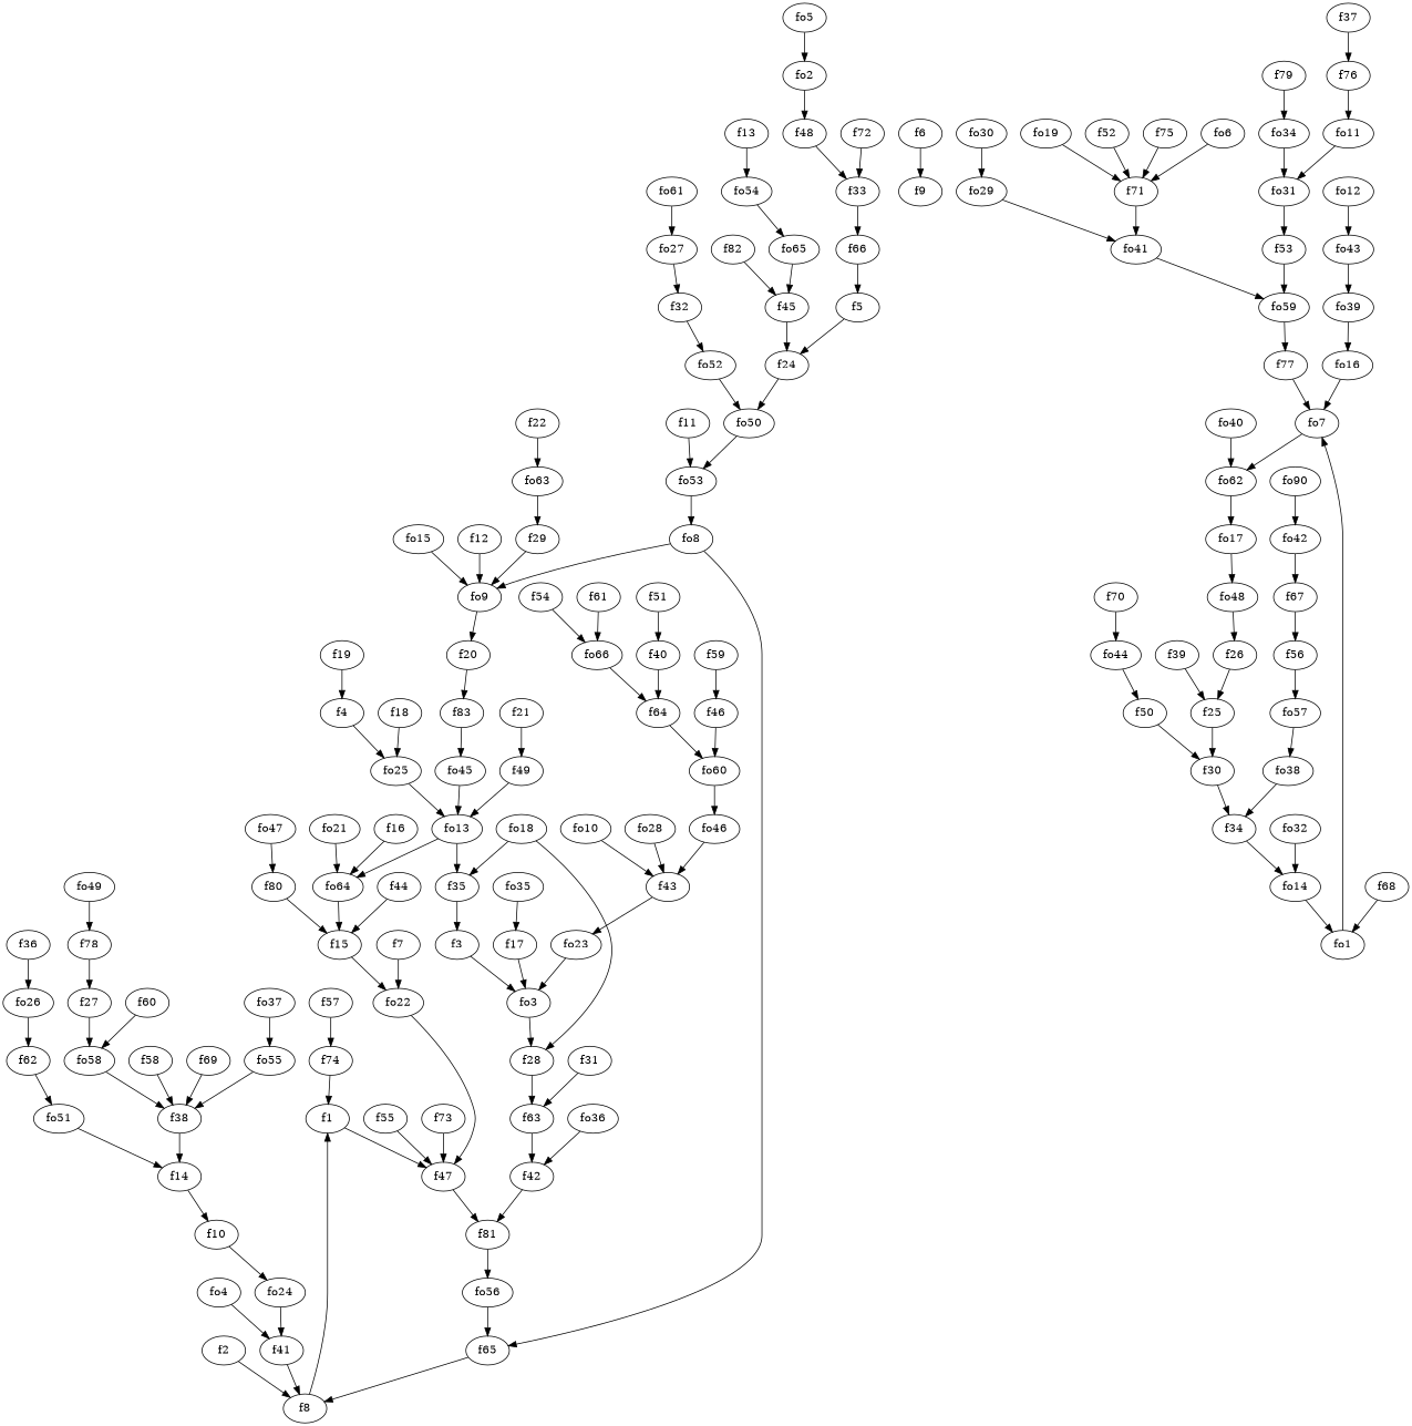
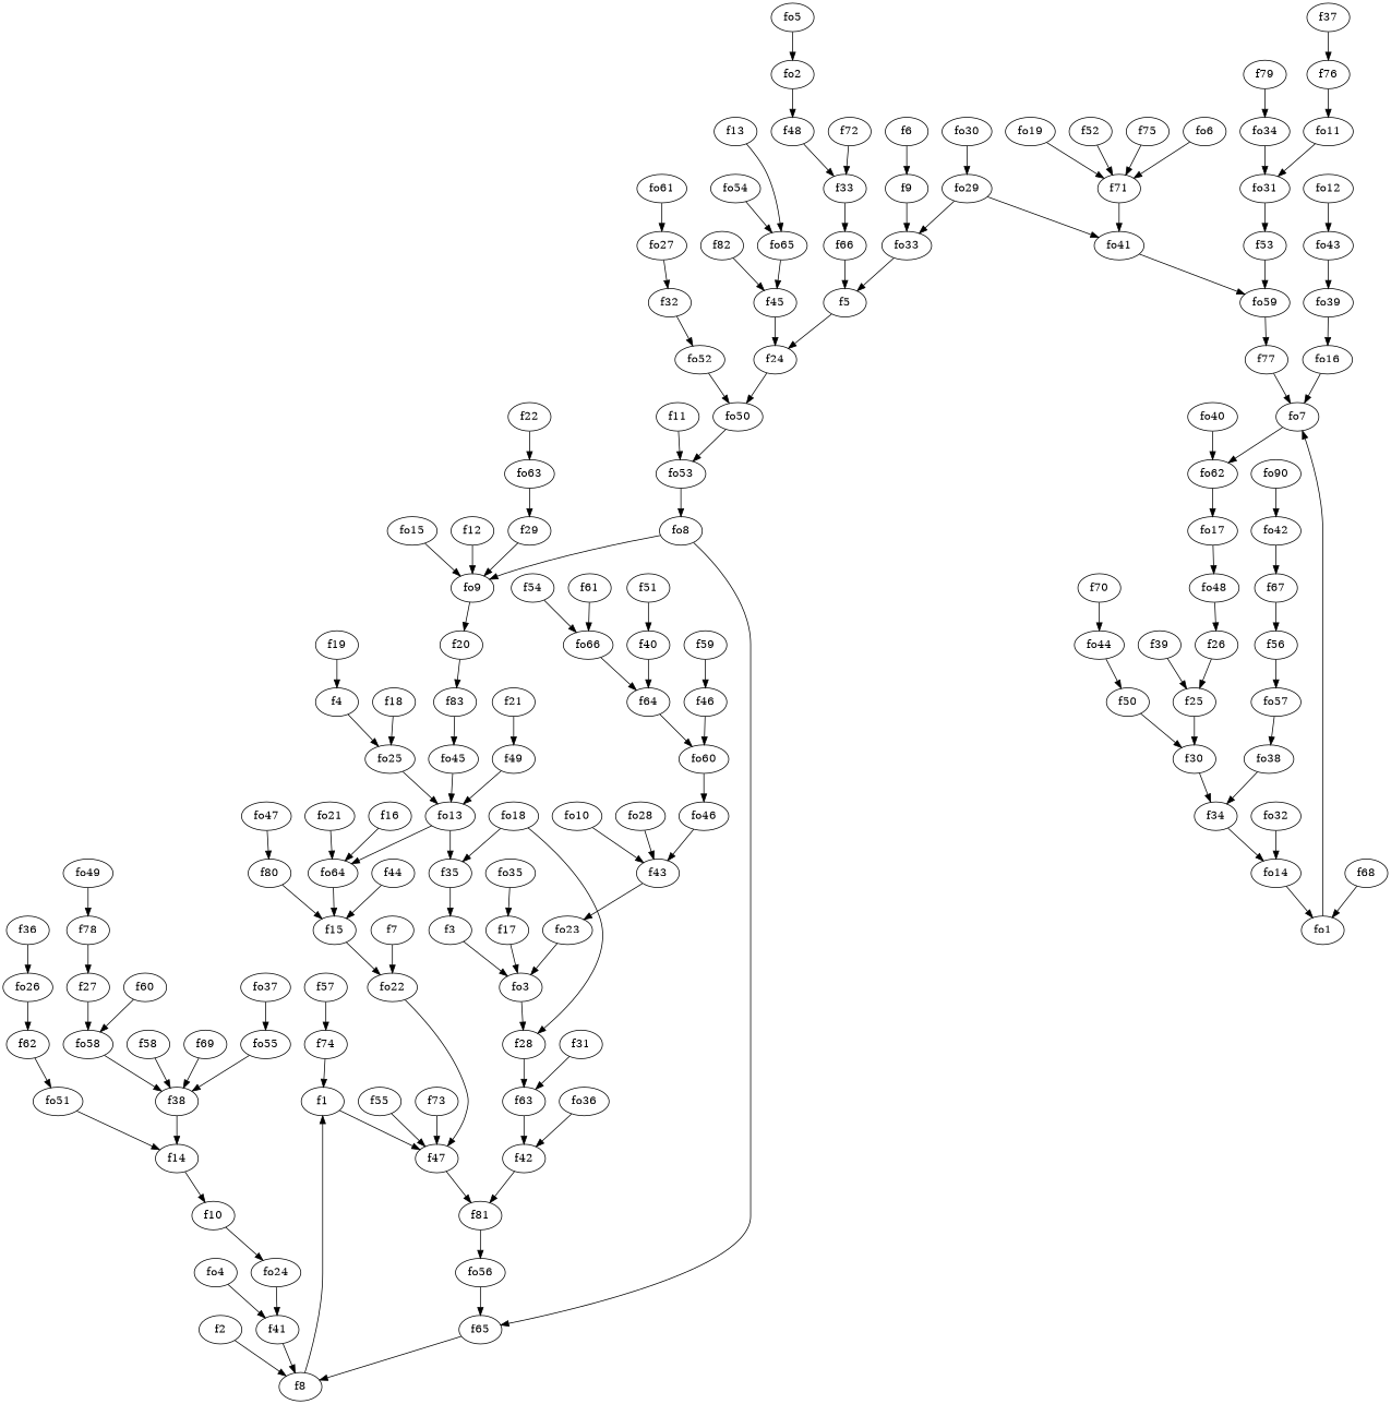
  strict digraph {
    edge [weight=2]
    f1
    f47
    f81
    f2
    f8
    f3
    fo3
    f28
    f4
    fo25
    fo13
    f5
    f24
    fo50
    f6
    f9
+   fo33
    f7
    fo22
    f10
    fo24
    f41
    f11
    fo53
    fo8
    f12
    fo9
    f20
    f13
    fo54
    fo65
    f14
    f15
    f16
    fo64
    f17
    f18
    f19
    n39 [label=f83]
    fo45
    f21
    f49
    f22
    fo63
    f29
    f25
    f30
    f34
    f26
    f27
    fo58
    f38
    f63
    f42
    fo14
    f31
    f32
    fo52
    f33
    f66
    fo1
    f35
    f36
    fo26
    f62
    f37
    f76
    fo11
    f39
    f40
    f64
    fo60
    fo56
    f43
    fo23
    f44
    f45
    f46
    fo46
    f48
    f50
    f51
    f52
    f71
    fo41
    f53
    fo59
    f77
    f54
    fo66
    f55
    f56
    fo57
    fo38
    f57
    f74
    f58
    f59
    f60
    f61
    fo51
    f65
    f67
    f68
    fo7
    f69
    f70
    fo44
    f72
    f73
    f75
    fo31
    fo62
    f78
    f79
    fo34
    f80
    f82
    fo2
    fo4
    fo5
    fo6
    fo17
    fo10
    fo12
    fo43
    fo39
    fo15
    fo16
    fo48
    fo18
    fo19
    n133 [label=fo90]
    fo42
    fo21
    fo27
    fo28
    fo29
    fo30
    fo32
    fo35
    fo36
    fo37
    fo55
    fo40
    fo47
    fo49
    fo61
    f1 -> f47
    f47 -> f81
    f81 -> fo56
    f2 -> f8
    f8 -> f1
    f3 -> fo3
    fo3 -> f28
    f28 -> f63
    f4 -> fo25
    fo25 -> fo13
    fo13 -> fo64
    fo13 -> f35
    f5 -> f24
    f24 -> fo50
    fo50 -> fo53
    f6 -> f9
+   f9 -> fo33
+   fo33 -> f5
    f7 -> fo22
    fo22 -> f47
    f10 -> fo24
    fo24 -> f41
    f41 -> f8
    f11 -> fo53
    fo53 -> fo8
    fo8 -> fo9
    fo8 -> f65
    f12 -> fo9
    fo9 -> f20
    f20 -> n39
-   f13 -> fo54
+   f13 -> fo65
    fo54 -> fo65
    fo65 -> f45
    f14 -> f10
    f15 -> fo22
    f16 -> fo64
    fo64 -> f15
    f17 -> fo3
    f18 -> fo25
    f19 -> f4
    n39 -> fo45
    fo45 -> fo13
    f21 -> f49
    f49 -> fo13
    f22 -> fo63
    fo63 -> f29
    f29 -> fo9
    f25 -> f30
    f30 -> f34
    f34 -> fo14
    f26 -> f25
    f27 -> fo58
    fo58 -> f38
    f38 -> f14
    f63 -> f42
    f42 -> f81
    fo14 -> fo1
    f31 -> f63
    f32 -> fo52
    fo52 -> fo50
    f33 -> f66
    f66 -> f5
    fo1 -> fo7
    f35 -> f3
    f36 -> fo26
    fo26 -> f62
    f62 -> fo51
    f37 -> f76
    f76 -> fo11
    fo11 -> fo31
    f39 -> f25
    f40 -> f64
    f64 -> fo60
    fo60 -> fo46
    fo56 -> f65
    f43 -> fo23
    fo23 -> fo3
    f44 -> f15
    f45 -> f24
    f46 -> fo60
    fo46 -> f43
    f48 -> f33
    f50 -> f30
    f51 -> f40
    f52 -> f71
    f71 -> fo41
    fo41 -> fo59
    f53 -> fo59
    fo59 -> f77
    f77 -> fo7
    f54 -> fo66
    fo66 -> f64
    f55 -> f47
    f56 -> fo57
    fo57 -> fo38
    fo38 -> f34
    f57 -> f74
    f74 -> f1
    f58 -> f38
    f59 -> f46
    f60 -> fo58
    f61 -> fo66
    fo51 -> f14
    f65 -> f8
    f67 -> f56
    f68 -> fo1
    fo7 -> fo62
    f69 -> f38
    f70 -> fo44
    fo44 -> f50
    f72 -> f33
    f73 -> f47
    f75 -> f71
    fo31 -> f53
    fo62 -> fo17
    f78 -> f27
    f79 -> fo34
    fo34 -> fo31
    f80 -> f15
    f82 -> f45
    fo2 -> f48
    fo4 -> f41
    fo5 -> fo2
    fo6 -> f71
    fo17 -> fo48
    fo10 -> f43
    fo12 -> fo43
    fo43 -> fo39
    fo39 -> fo16
    fo15 -> fo9
    fo16 -> fo7
    fo48 -> f26
    fo18 -> f28
    fo18 -> f35
    fo19 -> f71
    n133 -> fo42
    fo42 -> f67
    fo21 -> fo64
    fo27 -> f32
    fo28 -> f43
+   fo29 -> fo33
    fo29 -> fo41
    fo30 -> fo29
    fo32 -> fo14
    fo35 -> f17
    fo36 -> f42
    fo37 -> fo55
    fo55 -> f38
    fo40 -> fo62
    fo47 -> f80
    fo49 -> f78
    fo61 -> fo27
  }
